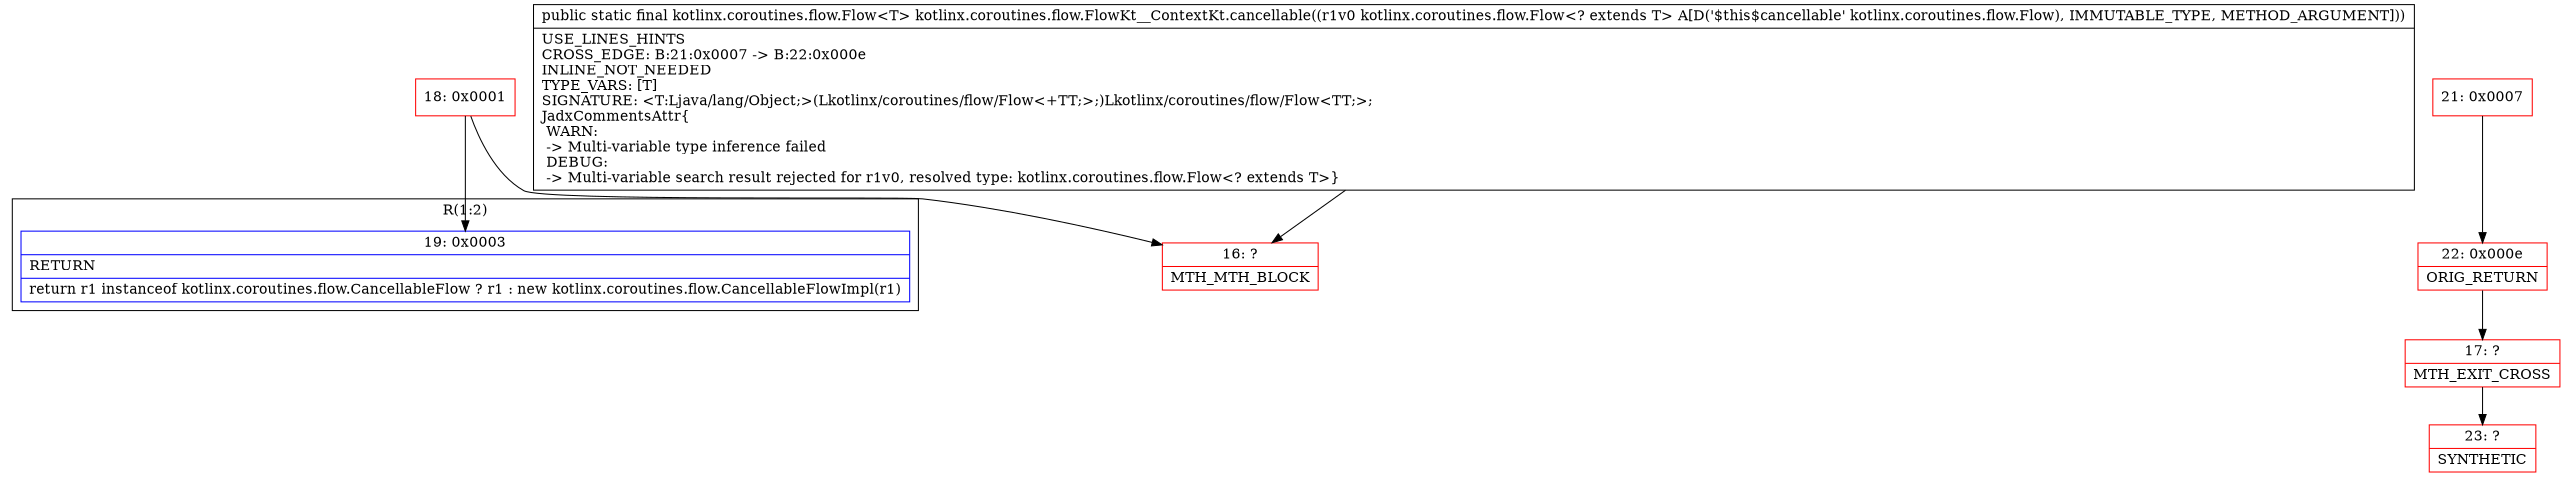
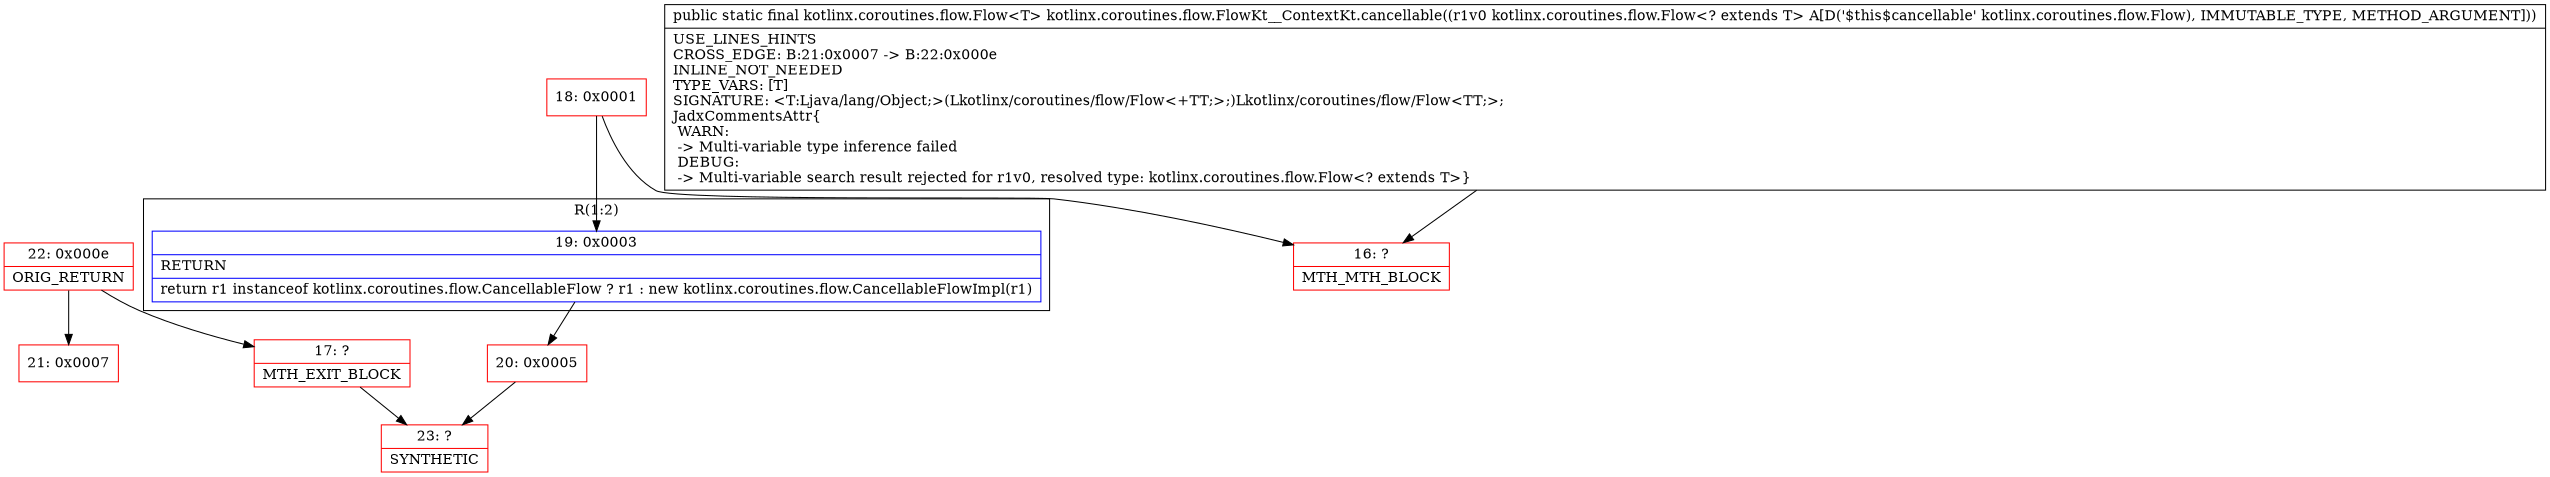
  digraph {
    node [color=red shape=record]
    n1 [color=blue label="{19\:\ 0x0003|RETURN\l|return r1 instanceof kotlinx.coroutines.flow.CancellableFlow ? r1 : new kotlinx.coroutines.flow.CancellableFlowImpl(r1)\l}"]
+   n2 [label="{20\:\ 0x0005}"]
    n3 [label="{23\:\ ?|SYNTHETIC\l}"]
    n4 [label="{21\:\ 0x0007}"]
    n5 [label="{22\:\ 0x000e|ORIG_RETURN\l}"]
    n6 [label="{16\:\ ?|MTH_MTH_BLOCK\l}"]
    n7 [label="{18\:\ 0x0001}"]
-   n8 [label="{17\:\ ?|MTH_EXIT_CROSS\l}"]
+   n8 [label="{17\:\ ?|MTH_EXIT_BLOCK\l}"]
    n9 [label="{public static final kotlinx.coroutines.flow.Flow\<T\> kotlinx.coroutines.flow.FlowKt__ContextKt.cancellable((r1v0 kotlinx.coroutines.flow.Flow\<? extends T\> A[D('$this$cancellable' kotlinx.coroutines.flow.Flow), IMMUTABLE_TYPE, METHOD_ARGUMENT]))  | USE_LINES_HINTS\lCROSS_EDGE: B:21:0x0007 \-\> B:22:0x000e\lINLINE_NOT_NEEDED\lTYPE_VARS: [T]\lSIGNATURE: \<T:Ljava\/lang\/Object;\>(Lkotlinx\/coroutines\/flow\/Flow\<+TT;\>;)Lkotlinx\/coroutines\/flow\/Flow\<TT;\>;\lJadxCommentsAttr\{\l WARN: \l \-\> Multi\-variable type inference failed\l DEBUG: \l \-\> Multi\-variable search result rejected for r1v0, resolved type: kotlinx.coroutines.flow.Flow\<? extends T\>\}\l}" color=""]
    subgraph cluster_1 {
      label="R(1:2)"
      n1
    }
-   n4 -> n5
+   n1 -> n2
+   n2 -> n3
+   n5 -> n4
    n5 -> n8
    n7 -> n1
    n7 -> n6
    n8 -> n3
    n9 -> n6
  }
